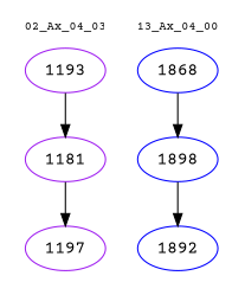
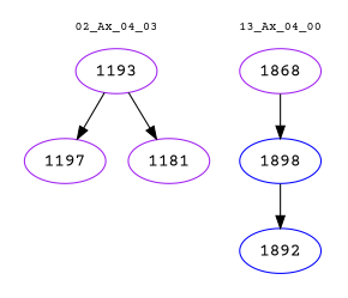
  digraph {
    fontname="Courier Prime"
    node [color=purple fontname="Courier Prime"]
    edge [color=black fontname="Courier Prime"]
    n1 [label=1193]
    n2 [label=1197]
    n3 [label=1181]
    n4 [color=blue label=1898]
-   n5 [color=blue label=1868]
+   n5 [label=1868]
    n6 [color=blue label=1892]
    subgraph cluster_1 {
      color=white
      fontsize=10
      label="02_Ax_04_03"
      n1
      n2
      n3
    }
    subgraph cluster_2 {
      color=white
      fontsize=10
      label="13_Ax_04_00"
      n4
      n5
      n6
    }
-   n3 -> n2
+   n1 -> n2
    n1 -> n3
    n4 -> n6
    n5 -> n4
  }
